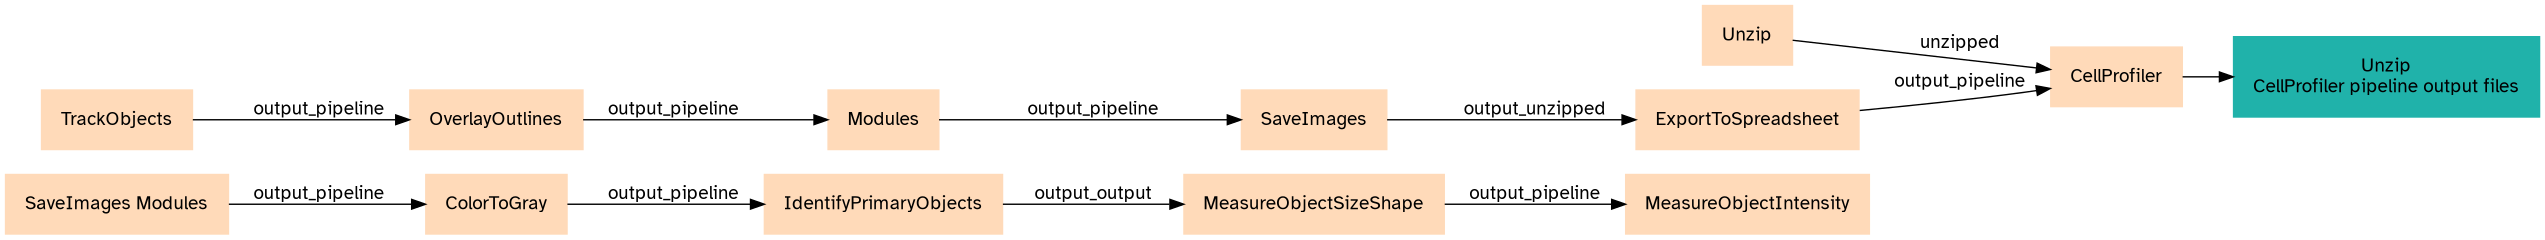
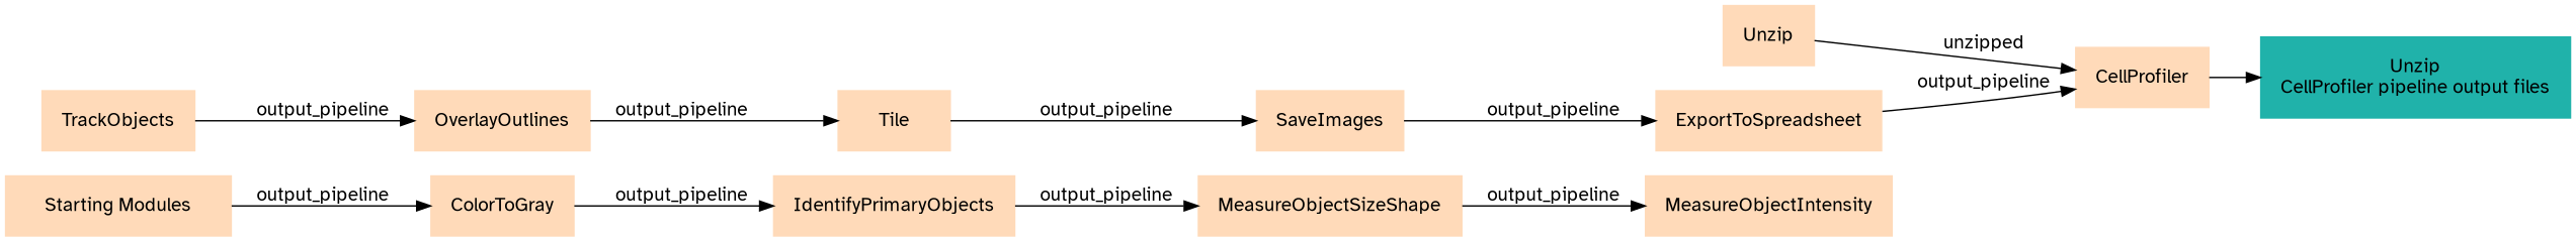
  digraph {
    rankdir=LR
    node [color=peachpuff fontname="Atkinson Hyperlegible" margin="0.2,0.2" shape=box style=filled]
    edge [fontname="Atkinson Hyperlegible"]
-   n1 [label="SaveImages Modules"]
+   n1 [label="Starting Modules"]
    n2 [label=ColorToGray]
    n3 [label=IdentifyPrimaryObjects]
    n4 [label=Unzip]
    n5 [label=CellProfiler]
    n6 [label=MeasureObjectSizeShape]
    n7 [color=lightseagreen label="Unzip\nCellProfiler pipeline output files"]
    n8 [label=MeasureObjectIntensity]
    n9 [label=TrackObjects]
    n10 [label=OverlayOutlines]
-   n11 [label=Modules]
+   n11 [label=Tile]
    n12 [label=SaveImages]
    n13 [label=ExportToSpreadsheet]
    n1 -> n2 [label=output_pipeline]
    n2 -> n3 [label=output_pipeline]
-   n3 -> n6 [label=output_output]
+   n3 -> n6 [label=output_pipeline]
    n4 -> n5 [label=unzipped]
    n5 -> n7
    n6 -> n8 [label=output_pipeline]
    n9 -> n10 [label=output_pipeline]
    n10 -> n11 [label=output_pipeline]
    n11 -> n12 [label=output_pipeline]
-   n12 -> n13 [label=output_unzipped]
+   n12 -> n13 [label=output_pipeline]
    n13 -> n5 [label=output_pipeline]
  }
